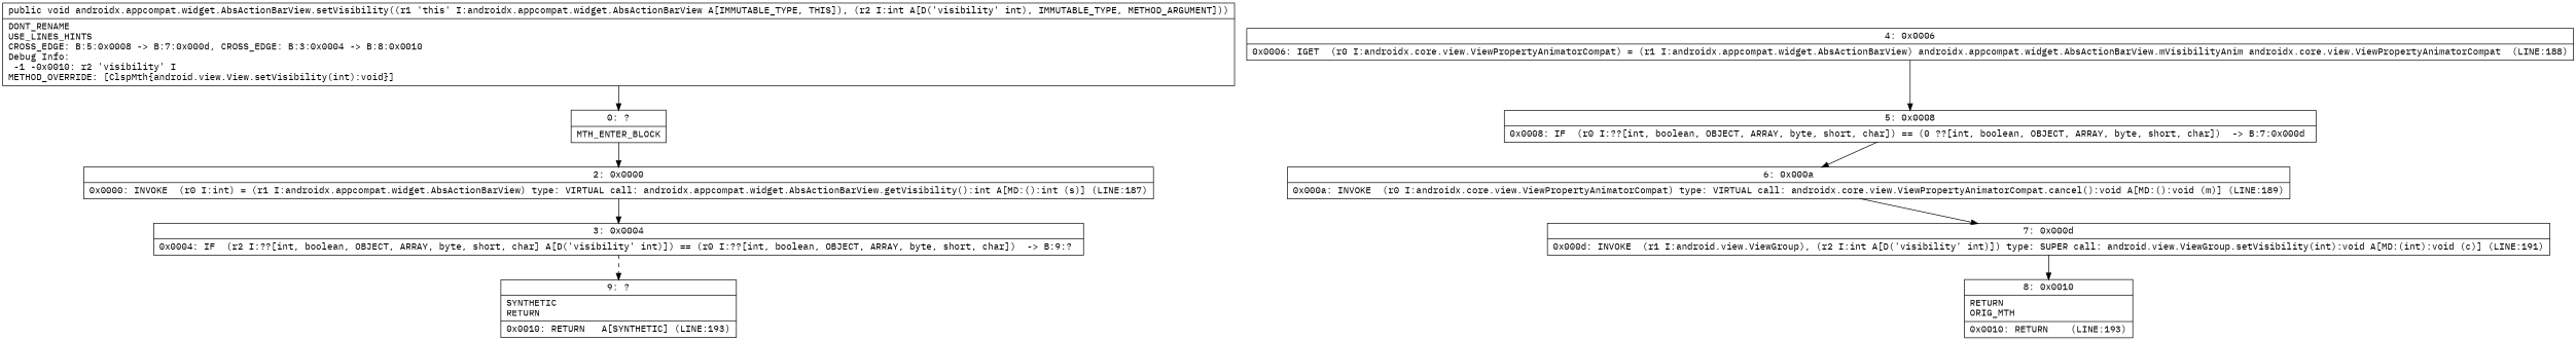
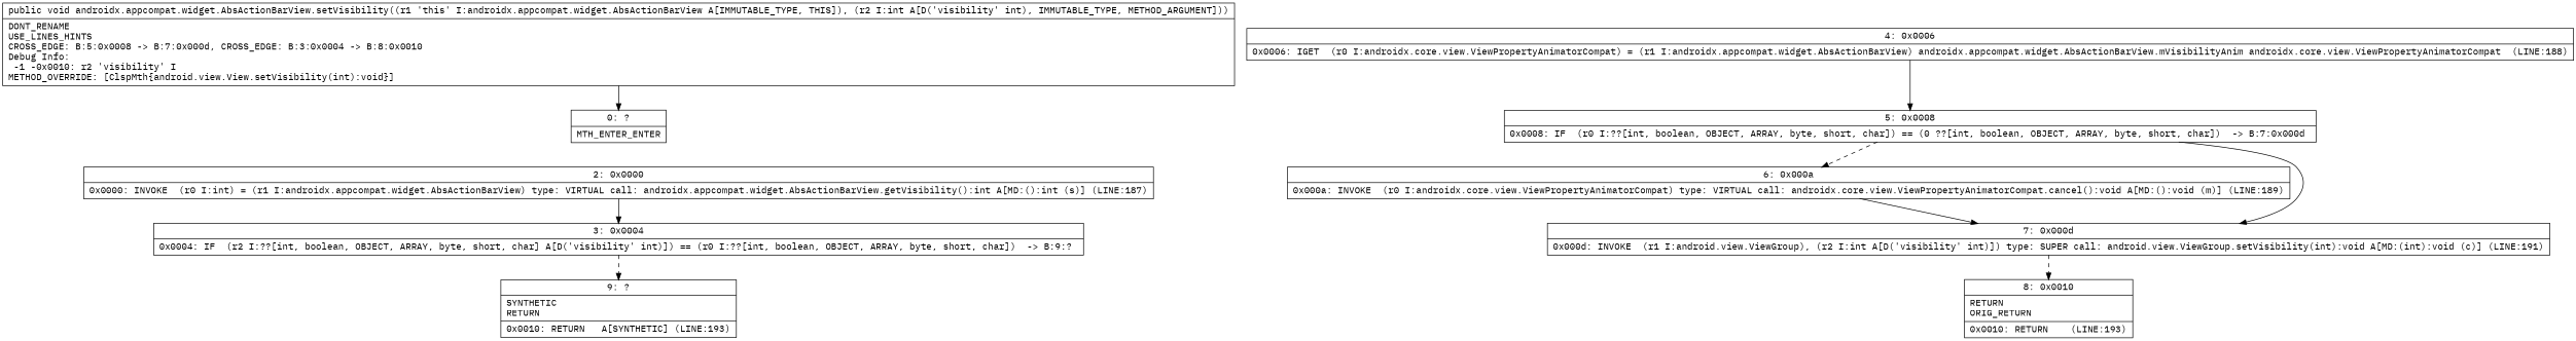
  digraph {
    fontname="IBM Plex Mono"
    node [fontname="IBM Plex Mono" shape=record]
    edge [fontname="IBM Plex Mono"]
-   n1 [label="{0\:\ ?|MTH_ENTER_BLOCK\l}"]
+   n1 [label="{0\:\ ?|MTH_ENTER_ENTER\l}"]
    n2 [label="{2\:\ 0x0000|0x0000: INVOKE  (r0 I:int) = (r1 I:androidx.appcompat.widget.AbsActionBarView) type: VIRTUAL call: androidx.appcompat.widget.AbsActionBarView.getVisibility():int A[MD:():int (s)] (LINE:187)\l}"]
    n3 [label="{3\:\ 0x0004|0x0004: IF  (r2 I:??[int, boolean, OBJECT, ARRAY, byte, short, char] A[D('visibility' int)]) == (r0 I:??[int, boolean, OBJECT, ARRAY, byte, short, char])  \-\> B:9:? \l}"]
    n4 [label="{9\:\ ?|SYNTHETIC\lRETURN\l|0x0010: RETURN   A[SYNTHETIC] (LINE:193)\l}"]
    n5 [label="{4\:\ 0x0006|0x0006: IGET  (r0 I:androidx.core.view.ViewPropertyAnimatorCompat) = (r1 I:androidx.appcompat.widget.AbsActionBarView) androidx.appcompat.widget.AbsActionBarView.mVisibilityAnim androidx.core.view.ViewPropertyAnimatorCompat  (LINE:188)\l}"]
    n6 [label="{5\:\ 0x0008|0x0008: IF  (r0 I:??[int, boolean, OBJECT, ARRAY, byte, short, char]) == (0 ??[int, boolean, OBJECT, ARRAY, byte, short, char])  \-\> B:7:0x000d \l}"]
    n7 [label="{6\:\ 0x000a|0x000a: INVOKE  (r0 I:androidx.core.view.ViewPropertyAnimatorCompat) type: VIRTUAL call: androidx.core.view.ViewPropertyAnimatorCompat.cancel():void A[MD:():void (m)] (LINE:189)\l}"]
    n8 [label="{7\:\ 0x000d|0x000d: INVOKE  (r1 I:android.view.ViewGroup), (r2 I:int A[D('visibility' int)]) type: SUPER call: android.view.ViewGroup.setVisibility(int):void A[MD:(int):void (c)] (LINE:191)\l}"]
-   n9 [label="{8\:\ 0x0010|RETURN\lORIG_MTH\l|0x0010: RETURN    (LINE:193)\l}"]
+   n9 [label="{8\:\ 0x0010|RETURN\lORIG_RETURN\l|0x0010: RETURN    (LINE:193)\l}"]
    n10 [label="{public void androidx.appcompat.widget.AbsActionBarView.setVisibility((r1 'this' I:androidx.appcompat.widget.AbsActionBarView A[IMMUTABLE_TYPE, THIS]), (r2 I:int A[D('visibility' int), IMMUTABLE_TYPE, METHOD_ARGUMENT]))  | DONT_RENAME\lUSE_LINES_HINTS\lCROSS_EDGE: B:5:0x0008 \-\> B:7:0x000d, CROSS_EDGE: B:3:0x0004 \-\> B:8:0x0010\lDebug Info:\l  \-1 \-0x0010: r2 'visibility' I\lMETHOD_OVERRIDE: [ClspMth\{android.view.View.setVisibility(int):void\}]\l}"]
-   n1 -> n2
    n2 -> n3
    n3 -> n4 [style=dashed]
    n5 -> n6
-   n6 -> n7 [style=solid]
+   n6 -> n7 [style=dashed]
+   n6 -> n8
    n7 -> n8
-   n8 -> n9
+   n8 -> n9 [style=dashed]
    n10 -> n1
  }
